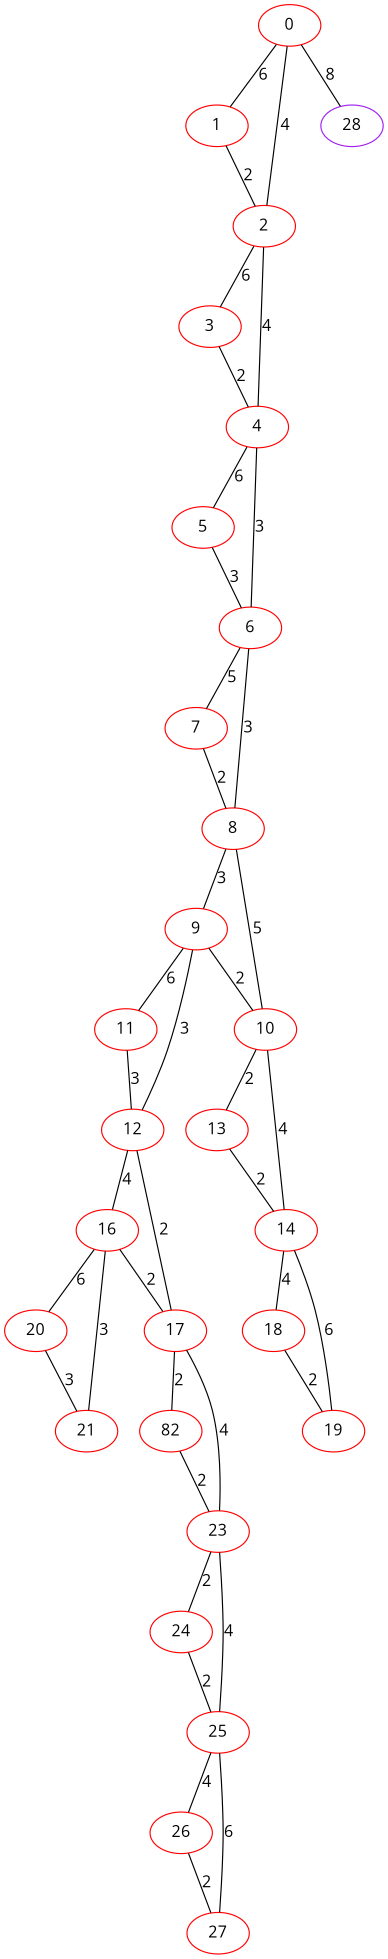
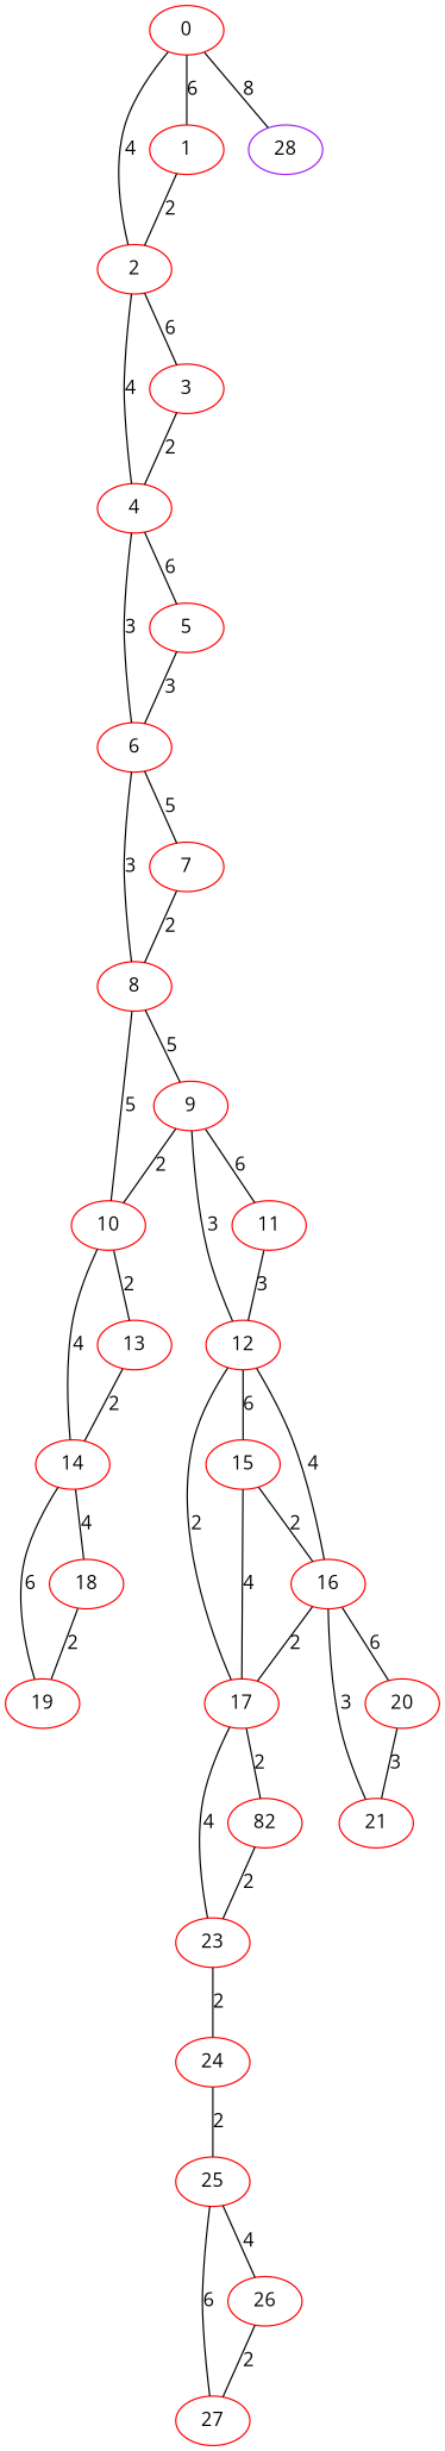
  graph {
    fontname="Open Sans"
    node [color=red fontname="Open Sans" weight=1]
    edge [fontname="Open Sans"]
    0
    1
    2
    28 [color=purple weight=4]
    3
    4
    5
    6
    7
    8
    9
    10
    11
    12
    13
    14
+   15
    16
    17
    18
    19
    20
    21
    n24 [label=82]
    23
    24
    25
    26
    27
    0 -- 1 [label=6]
    0 -- 2 [label=4]
    0 -- 28 [label=8]
    1 -- 2 [label=2]
    2 -- 3 [label=6]
    2 -- 4 [label=4]
    3 -- 4 [label=2]
    4 -- 5 [label=6]
    4 -- 6 [label=3]
    5 -- 6 [label=3]
    6 -- 7 [label=5]
    6 -- 8 [label=3]
    7 -- 8 [label=2]
-   8 -- 9 [label=3]
+   8 -- 9 [label=5]
    8 -- 10 [label=5]
    9 -- 10 [label=2]
    9 -- 11 [label=6]
    9 -- 12 [label=3]
    10 -- 13 [label=2]
    10 -- 14 [label=4]
    11 -- 12 [label=3]
+   12 -- 15 [label=6]
    12 -- 16 [label=4]
    12 -- 17 [label=2]
    13 -- 14 [label=2]
    14 -- 18 [label=4]
    14 -- 19 [label=6]
+   15 -- 16 [label=2]
+   15 -- 17 [label=4]
    16 -- 17 [label=2]
    16 -- 20 [label=6]
    16 -- 21 [label=3]
    17 -- n24 [label=2]
    17 -- 23 [label=4]
    18 -- 19 [label=2]
    20 -- 21 [label=3]
    n24 -- 23 [label=2]
    23 -- 24 [label=2]
-   23 -- 25 [label=4]
    24 -- 25 [label=2]
    25 -- 26 [label=4]
    25 -- 27 [label=6]
    26 -- 27 [label=2]
  }
